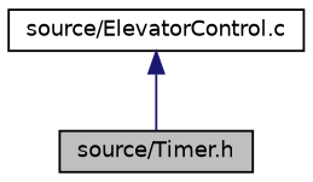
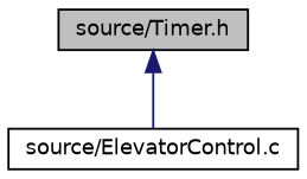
  digraph {
    node [color=black fontname=Helvetica fontsize=10 shape=record style=filled]
    n1 [fillcolor=grey75 fontcolor=black height=0.2 label="source/Timer.h" width=0.4]
    n2 [fillcolor=white height=0.2 label="source/ElevatorControl.c" width=0.4]
-   n2 -> n1 [color=midnightblue dir=back fontname=Helvetica fontsize=10 labelfontname=Helvetica labelfontsize=10 style=solid]
+   n1 -> n2 [color=midnightblue dir=back fontname=Helvetica fontsize=10 labelfontname=Helvetica labelfontsize=10 style=solid]
  }
